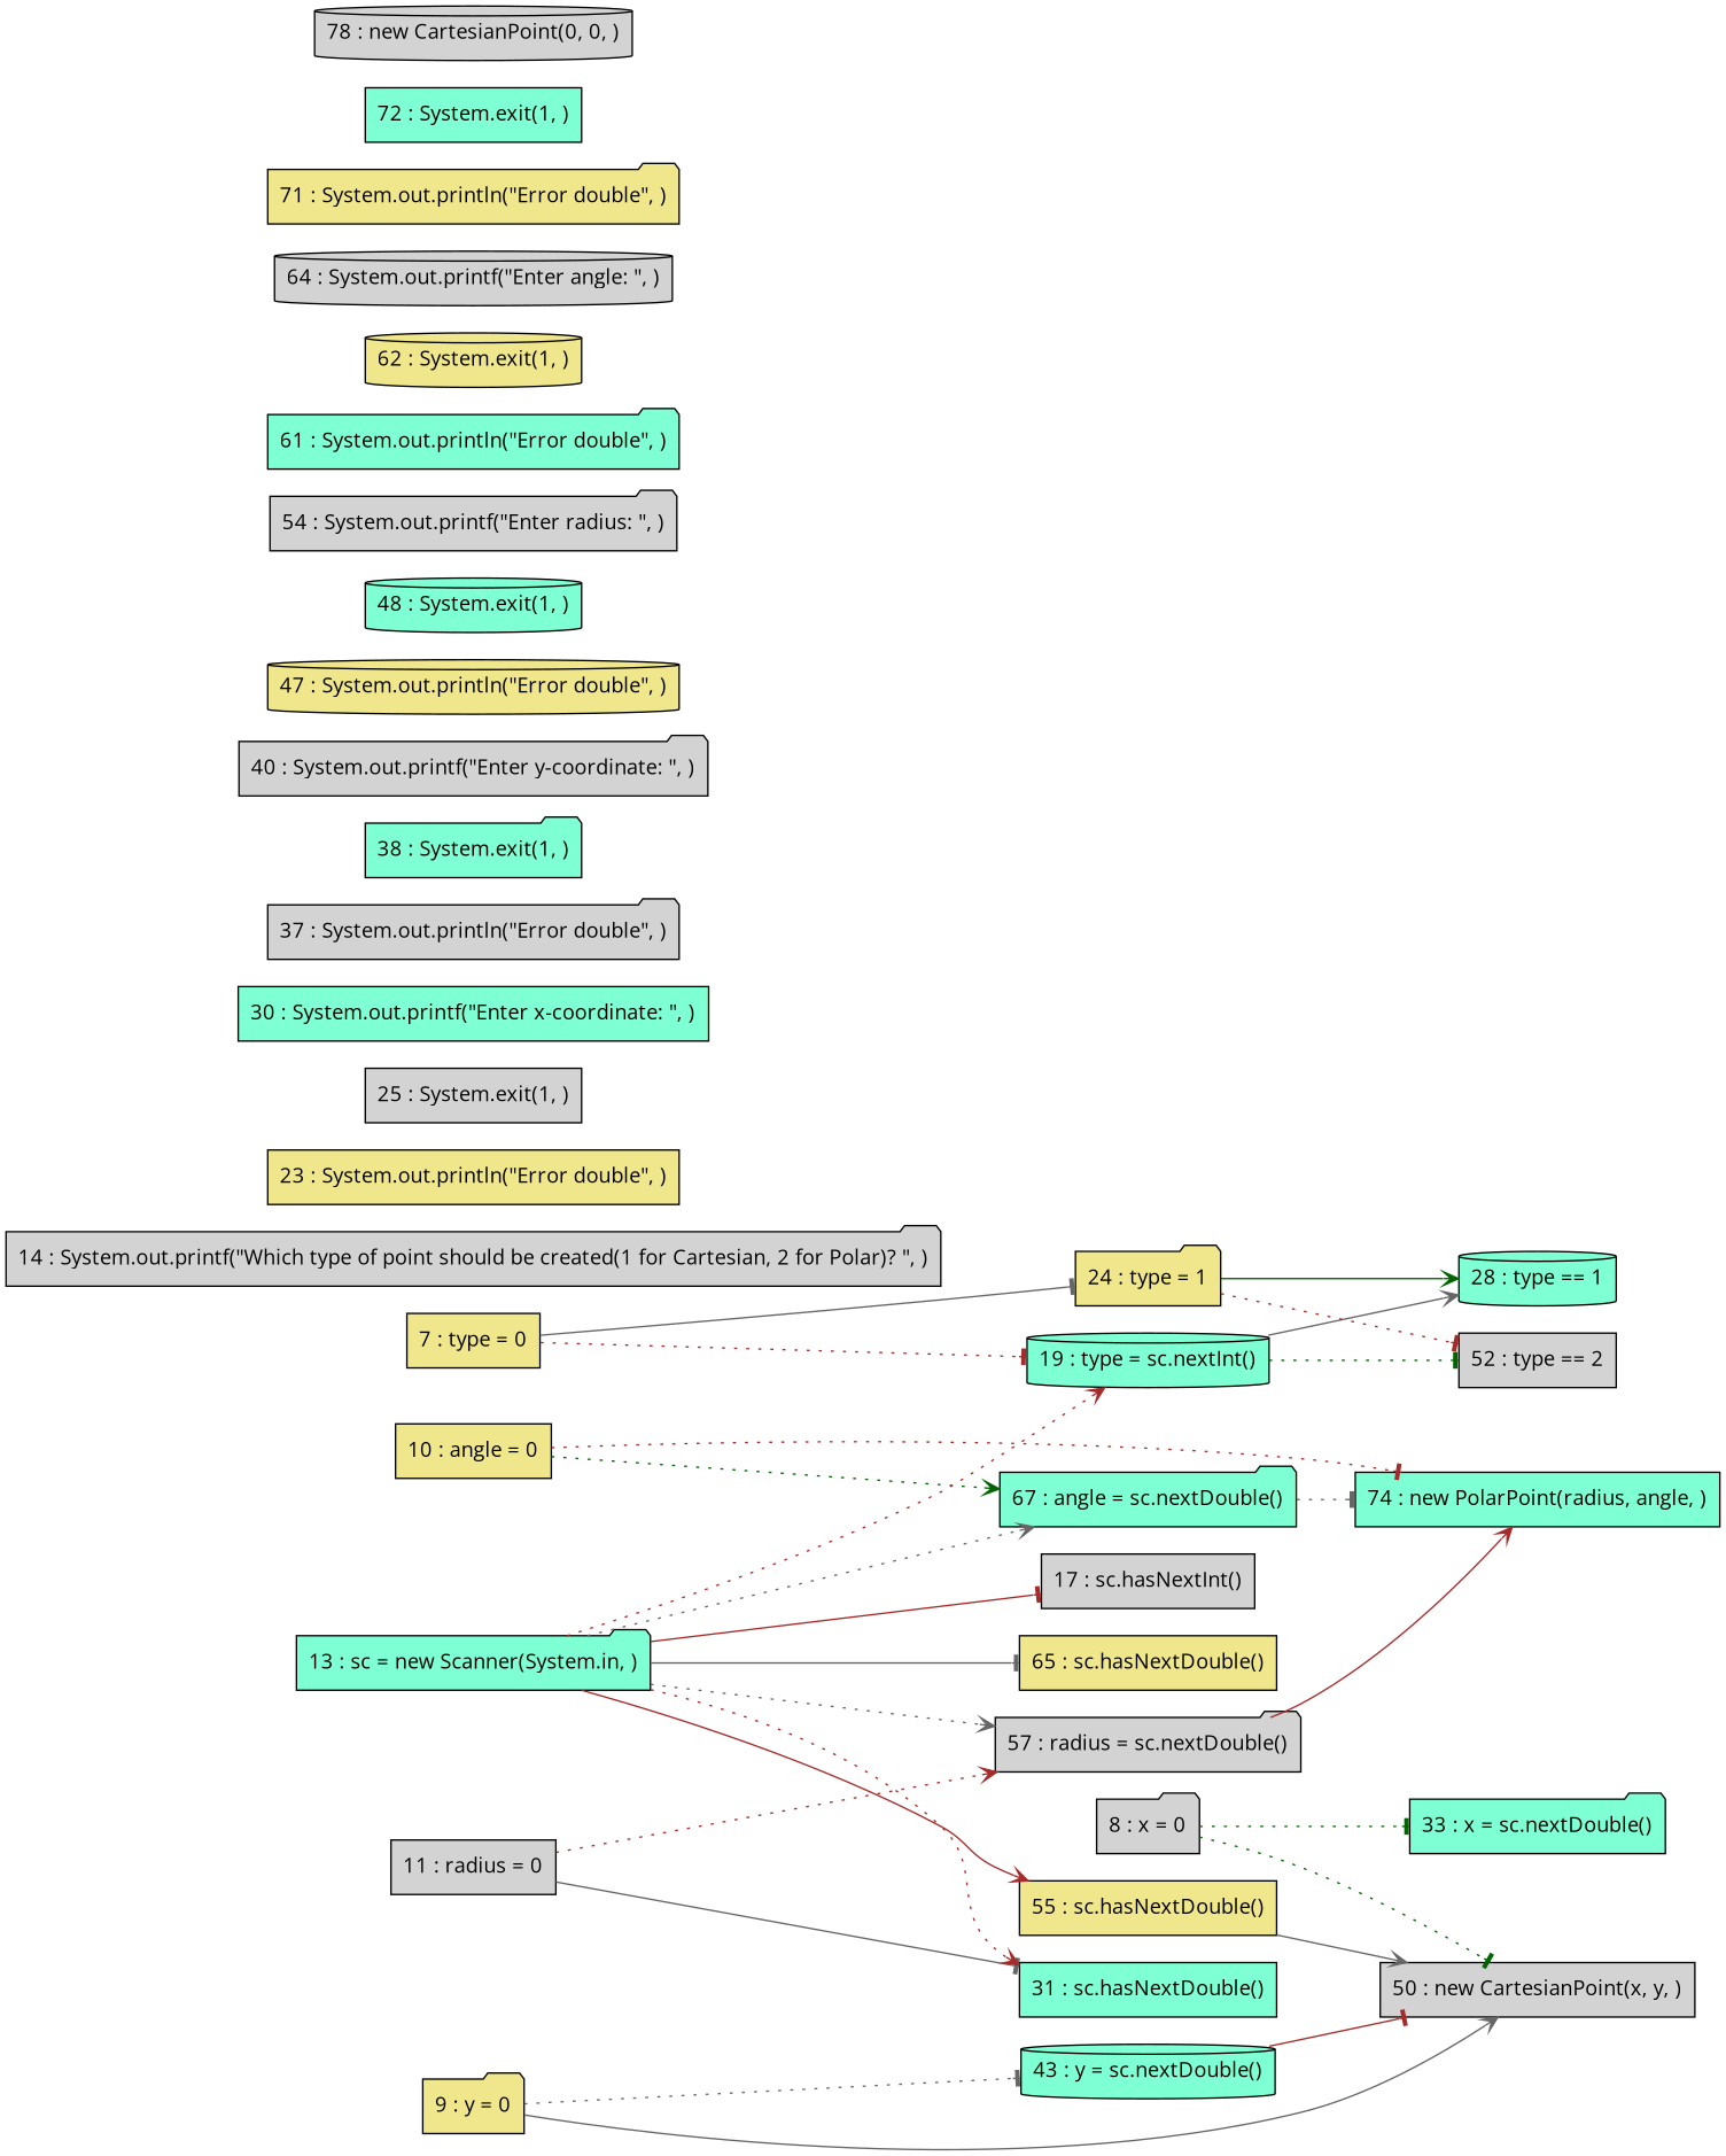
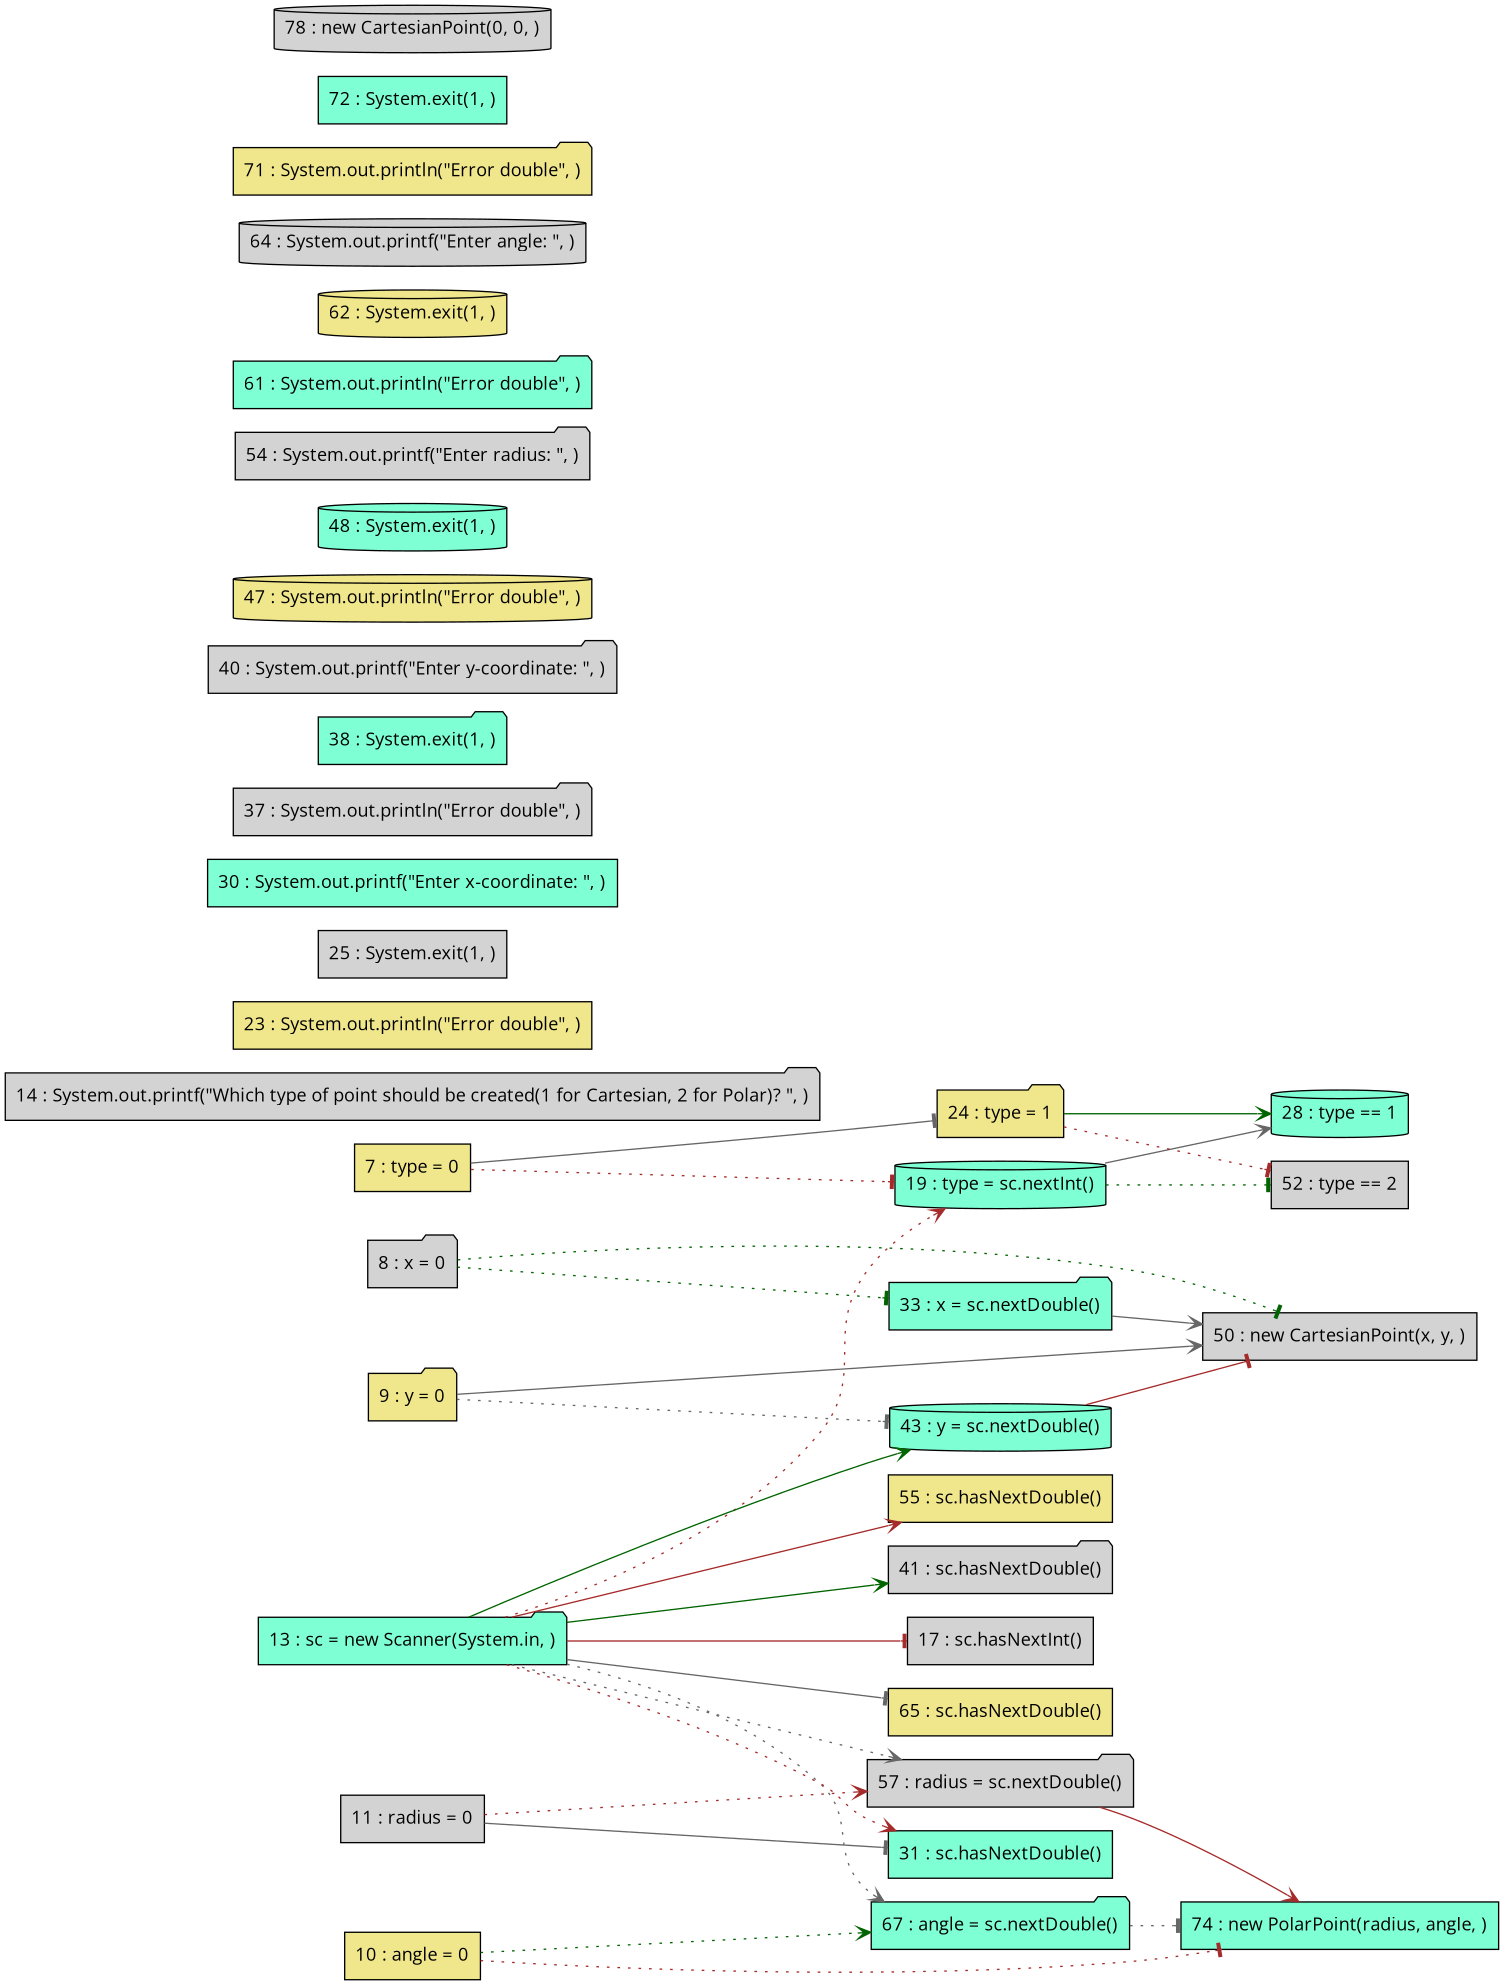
  digraph {
    fontname="Open Sans"
    rankdir=LR
    node [fillcolor=lightgrey fontname="Open Sans" shape=folder style=filled]
    edge [arrowhead=vee color=brown fontname="Open Sans" style=dotted]
    "7 : type = 0" [fillcolor=khaki shape=box]
    "19 : type = sc.nextInt()" [fillcolor=aquamarine shape=cylinder]
    "24 : type = 1" [fillcolor=khaki]
    "52 : type == 2" [shape=box]
    "28 : type == 1" [fillcolor=aquamarine shape=cylinder]
    "50 : new CartesianPoint(x, y, )" [shape=box]
    "8 : x = 0"
    "33 : x = sc.nextDouble()" [fillcolor=aquamarine]
    "9 : y = 0" [fillcolor=khaki]
    "43 : y = sc.nextDouble()" [fillcolor=aquamarine shape=cylinder]
    "10 : angle = 0" [fillcolor=khaki shape=box]
    "74 : new PolarPoint(radius, angle, )" [fillcolor=aquamarine shape=box]
    "67 : angle = sc.nextDouble()" [fillcolor=aquamarine]
    "11 : radius = 0" [shape=box]
    "57 : radius = sc.nextDouble()"
    "31 : sc.hasNextDouble()" [fillcolor=aquamarine shape=box]
    "13 : sc = new Scanner(System.in, )" [fillcolor=aquamarine]
    "17 : sc.hasNextInt()" [shape=box]
    "65 : sc.hasNextDouble()" [fillcolor=khaki shape=box]
    "55 : sc.hasNextDouble()" [fillcolor=khaki shape=box]
+   "41 : sc.hasNextDouble()"
    "14 : System.out.printf(\"Which type of point should be created(1 for Cartesian, 2 for Polar)? \", )"
    "23 : System.out.println(\"Error double\", )" [fillcolor=khaki shape=box]
    "25 : System.exit(1, )" [shape=box]
    "30 : System.out.printf(\"Enter x-coordinate: \", )" [fillcolor=aquamarine shape=box]
    "37 : System.out.println(\"Error double\", )"
    "38 : System.exit(1, )" [fillcolor=aquamarine]
    "40 : System.out.printf(\"Enter y-coordinate: \", )"
    "47 : System.out.println(\"Error double\", )" [fillcolor=khaki shape=cylinder]
    "48 : System.exit(1, )" [fillcolor=aquamarine shape=cylinder]
    "54 : System.out.printf(\"Enter radius: \", )"
    "61 : System.out.println(\"Error double\", )" [fillcolor=aquamarine]
    "62 : System.exit(1, )" [fillcolor=khaki shape=cylinder]
    "64 : System.out.printf(\"Enter angle: \", )" [shape=cylinder]
    "71 : System.out.println(\"Error double\", )" [fillcolor=khaki]
    "72 : System.exit(1, )" [fillcolor=aquamarine shape=box]
    "78 : new CartesianPoint(0, 0, )" [shape=cylinder]
    "7 : type = 0" -> "19 : type = sc.nextInt()" [arrowhead=tee]
    "7 : type = 0" -> "24 : type = 1" [arrowhead=tee color=gray40 style=solid]
    "19 : type = sc.nextInt()" -> "52 : type == 2" [arrowhead=tee color=darkgreen]
    "19 : type = sc.nextInt()" -> "28 : type == 1" [color=gray40 style=solid]
    "24 : type = 1" -> "52 : type == 2" [arrowhead=tee]
    "24 : type = 1" -> "28 : type == 1" [color=darkgreen style=solid]
    "8 : x = 0" -> "50 : new CartesianPoint(x, y, )" [arrowhead=tee color=darkgreen]
    "8 : x = 0" -> "33 : x = sc.nextDouble()" [arrowhead=tee color=darkgreen]
-   "55 : sc.hasNextDouble()" -> "50 : new CartesianPoint(x, y, )" [color=gray40 style=solid]
+   "33 : x = sc.nextDouble()" -> "50 : new CartesianPoint(x, y, )" [color=gray40 style=solid]
    "9 : y = 0" -> "50 : new CartesianPoint(x, y, )" [color=gray40 style=solid]
    "9 : y = 0" -> "43 : y = sc.nextDouble()" [arrowhead=tee color=gray40]
    "43 : y = sc.nextDouble()" -> "50 : new CartesianPoint(x, y, )" [arrowhead=tee style=solid]
    "10 : angle = 0" -> "74 : new PolarPoint(radius, angle, )" [arrowhead=tee]
    "10 : angle = 0" -> "67 : angle = sc.nextDouble()" [color=darkgreen]
    "67 : angle = sc.nextDouble()" -> "74 : new PolarPoint(radius, angle, )" [arrowhead=tee color=gray40]
    "11 : radius = 0" -> "57 : radius = sc.nextDouble()"
    "11 : radius = 0" -> "31 : sc.hasNextDouble()" [arrowhead=tee color=gray40 style=solid]
    "57 : radius = sc.nextDouble()" -> "74 : new PolarPoint(radius, angle, )" [style=solid]
    "13 : sc = new Scanner(System.in, )" -> "19 : type = sc.nextInt()"
+   "13 : sc = new Scanner(System.in, )" -> "43 : y = sc.nextDouble()" [color=darkgreen style=solid]
    "13 : sc = new Scanner(System.in, )" -> "67 : angle = sc.nextDouble()" [color=gray40]
    "13 : sc = new Scanner(System.in, )" -> "57 : radius = sc.nextDouble()" [color=gray40]
    "13 : sc = new Scanner(System.in, )" -> "31 : sc.hasNextDouble()"
    "13 : sc = new Scanner(System.in, )" -> "17 : sc.hasNextInt()" [arrowhead=tee style=solid]
    "13 : sc = new Scanner(System.in, )" -> "65 : sc.hasNextDouble()" [arrowhead=tee color=gray40 style=solid]
    "13 : sc = new Scanner(System.in, )" -> "55 : sc.hasNextDouble()" [style=solid]
+   "13 : sc = new Scanner(System.in, )" -> "41 : sc.hasNextDouble()" [color=darkgreen style=solid]
  }
